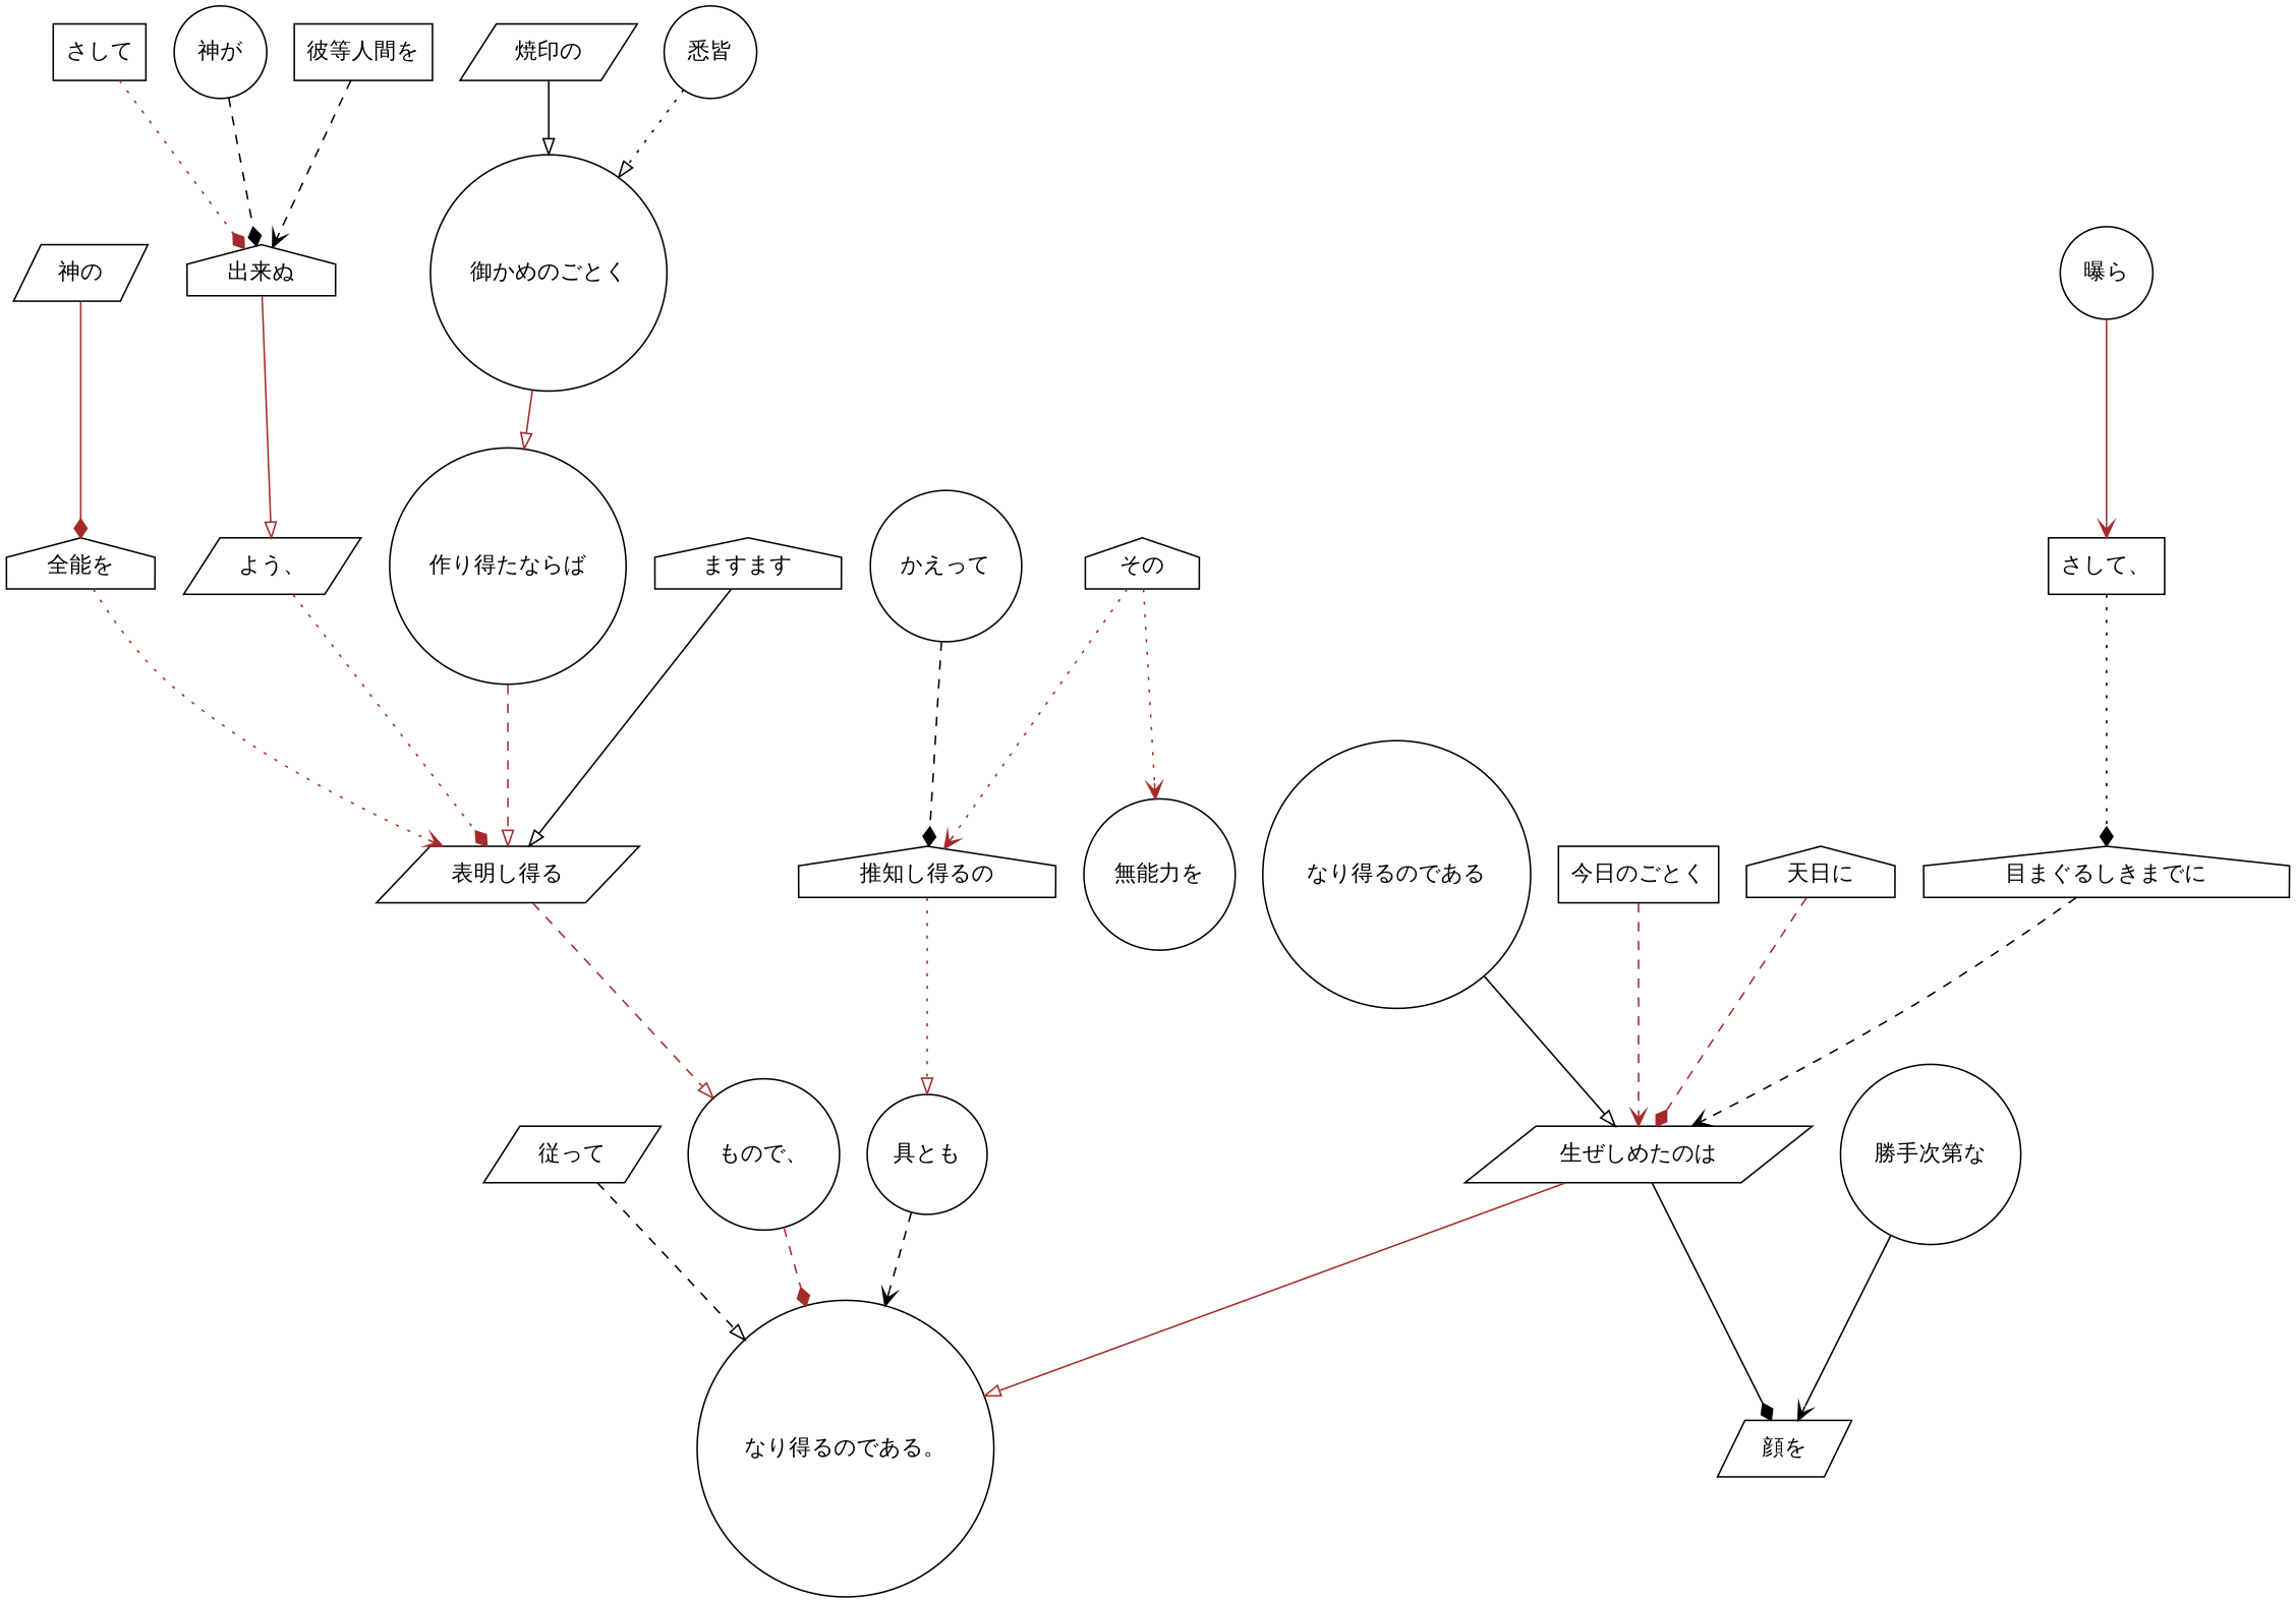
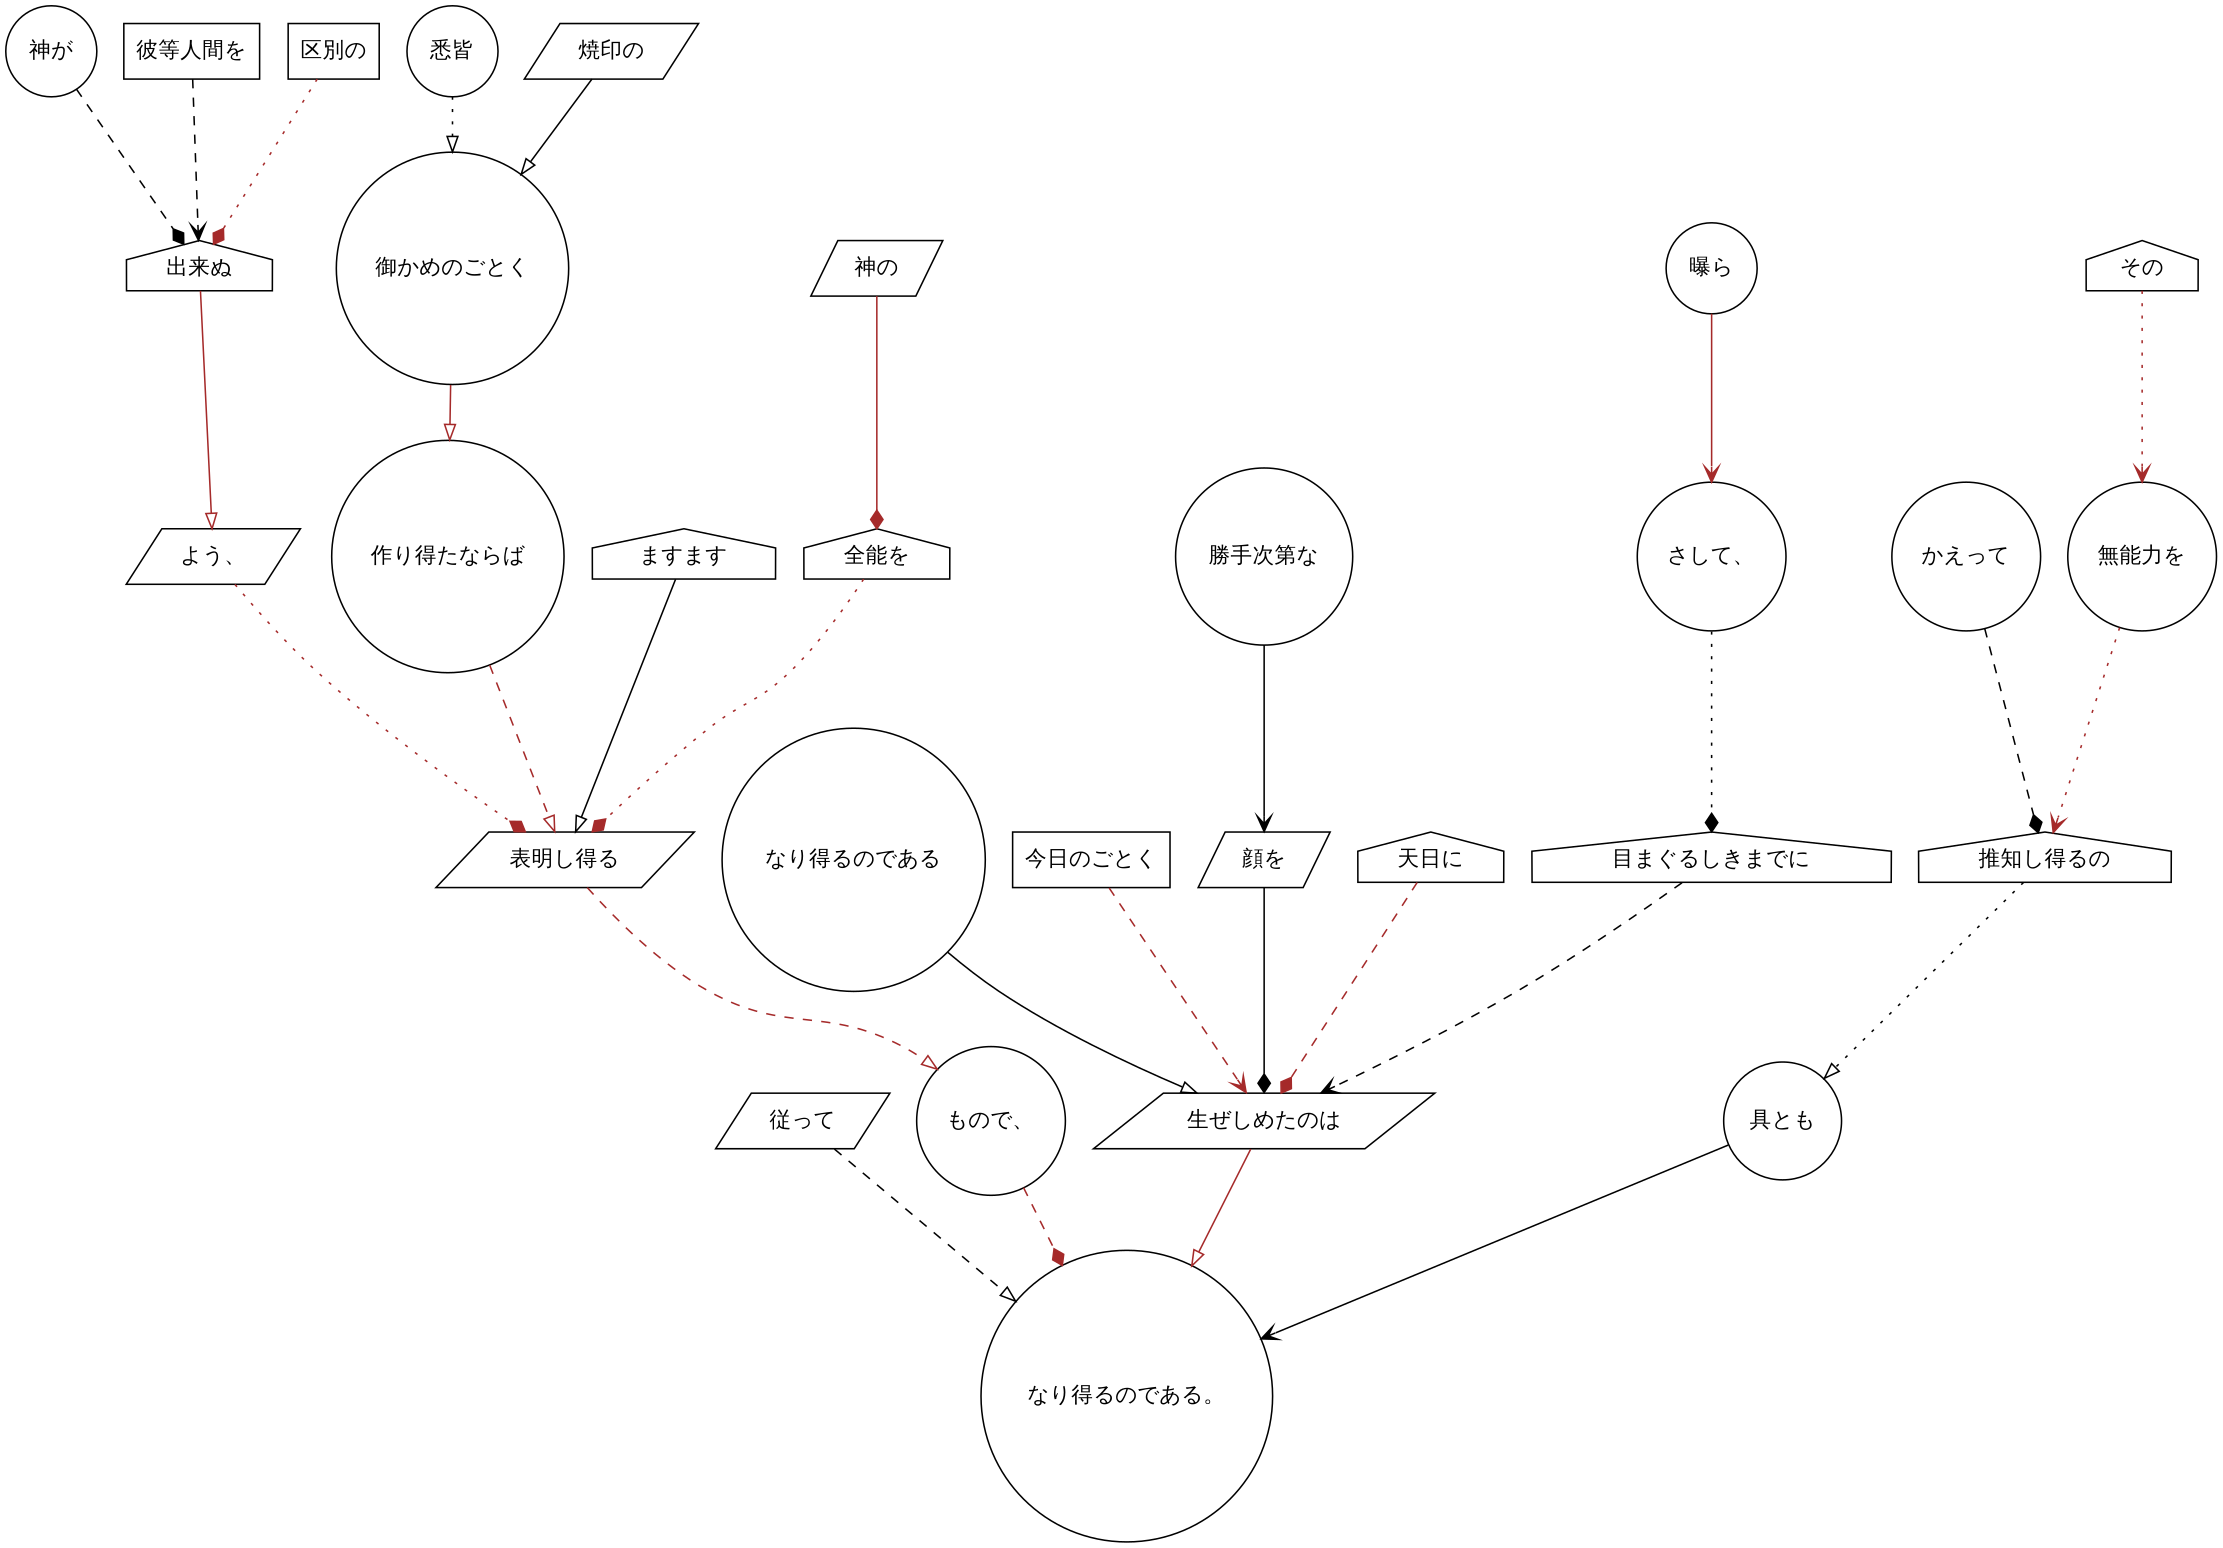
  digraph {
    fontname=Nunito
    node [fontname=Nunito shape=circle]
    edge [arrowhead=onormal color=brown fontname=Nunito style=dashed]
    n1 [label="従って" shape=parallelogram]
    n2 [label="なり得るのである。"]
    n3 [label="神が"]
    n4 [label="出来ぬ" shape=house]
    n5 [label="よう、" shape=parallelogram]
    n6 [label="彼等人間を" shape=box]
-   n7 [label="さして" shape=box]
+   n7 [label="区別の" shape=box]
    n8 [label="表明し得る" shape=parallelogram]
    n9 [label="もので、"]
    n10 [label="悉皆"]
    n11 [label="御かめのごとく"]
    n12 [label="作り得たならば"]
    n13 [label="焼印の" shape=parallelogram]
    n14 [label="ますます" shape=house]
    n15 [label="神の" shape=parallelogram]
    n16 [label="全能を" shape=house]
    n17 [label="なり得るのである"]
    n18 [label="生ぜしめたのは" shape=parallelogram]
    n19 [label="今日のごとく" shape=box]
    n20 [label="勝手次第な"]
    n21 [label="顔を" shape=parallelogram]
    n22 [label="天日に" shape=house]
    n23 [label="曝ら"]
-   n24 [label="さして、" shape=box]
+   n24 [label="さして、"]
    n25 [label="目まぐるしきまでに" shape=house]
    n26 [label="かえって"]
    n27 [label="推知し得るの" shape=house]
    n28 [label="具とも"]
    n29 [label="その" shape=house]
    n30 [label="無能力を"]
    n1 -> n2 [color=black]
    n3 -> n4 [arrowhead=diamond color=black]
    n4 -> n5 [style=solid]
    n5 -> n8 [arrowhead=diamond style=dotted]
    n6 -> n4 [arrowhead=vee color=black]
    n7 -> n4 [arrowhead=diamond style=dotted]
    n8 -> n9
    n9 -> n2 [arrowhead=diamond]
    n10 -> n11 [color=black style=dotted]
    n11 -> n12 [style=solid]
    n12 -> n8
    n13 -> n11 [color=black style=solid]
    n14 -> n8 [color=black style=solid]
    n15 -> n16 [arrowhead=diamond style=solid]
-   n16 -> n8 [arrowhead=vee style=dotted]
+   n16 -> n8 [arrowhead=diamond style=dotted]
    n17 -> n18 [color=black style=solid]
    n18 -> n2 [style=solid]
    n19 -> n18 [arrowhead=vee]
    n20 -> n21 [arrowhead=vee color=black style=solid]
-   n18 -> n21 [arrowhead=diamond color=black style=solid]
+   n21 -> n18 [arrowhead=diamond color=black style=solid]
    n22 -> n18 [arrowhead=diamond]
    n23 -> n24 [arrowhead=vee style=solid]
    n24 -> n25 [arrowhead=diamond color=black style=dotted]
    n25 -> n18 [arrowhead=vee color=black]
    n26 -> n27 [arrowhead=diamond color=black]
-   n27 -> n28 [style=dotted]
-   n28 -> n2 [arrowhead=vee color=black]
+   n27 -> n28 [color=black style=dotted]
+   n28 -> n2 [arrowhead=vee color=black style=solid]
    n29 -> n30 [arrowhead=vee style=dotted]
-   n29 -> n27 [arrowhead=vee style=dotted]
+   n30 -> n27 [arrowhead=vee style=dotted]
  }
